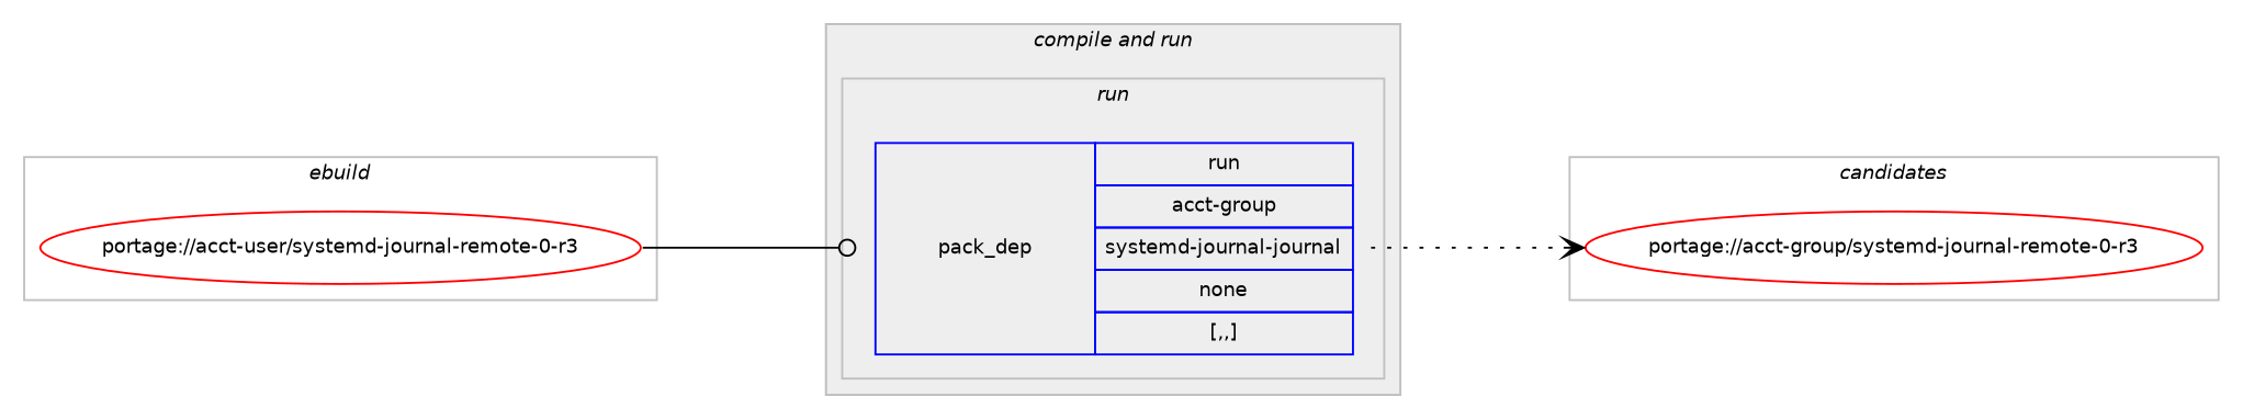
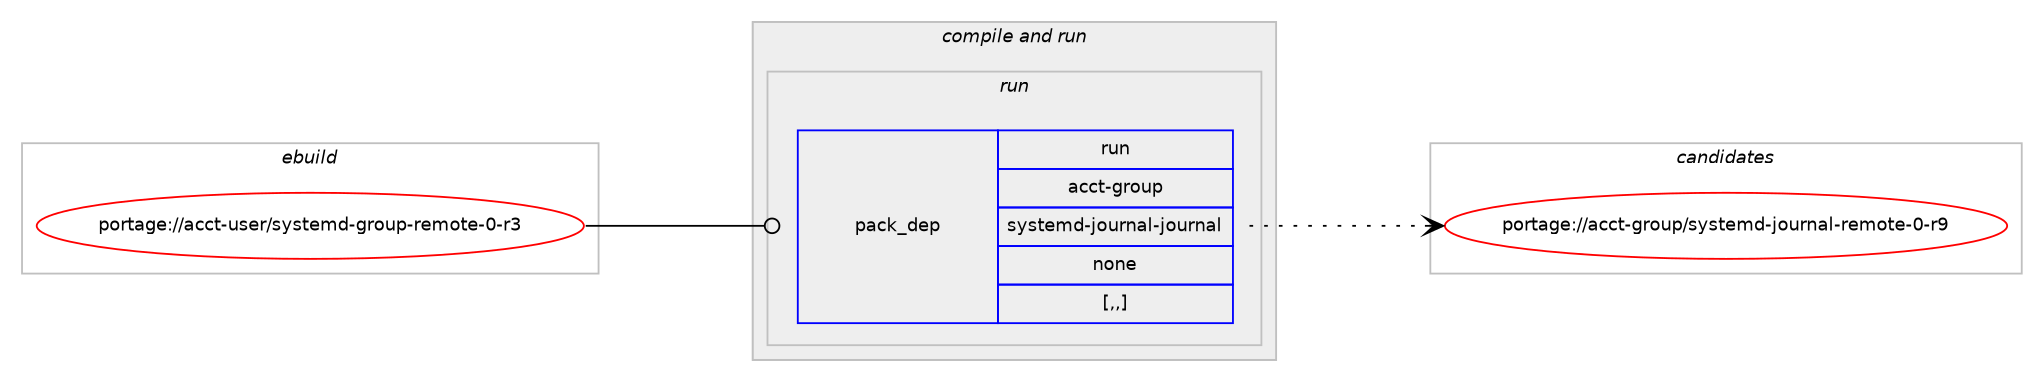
  digraph {
    compound=true
    concentrate=true
    fontname=Helvetica
    fontsize=10
    newrank=true
    rankdir=LR
    ranksep=1.5
    node [color=red fontname=Helvetica fontsize=10]
    edge [headport=w tailport=e]
-   n1 [label="portage://acct-user/systemd-journal-remote-0-r3" width=4]
+   n1 [label="portage://acct-user/systemd-group-remote-0-r3" width=4]
    n2 [color=blue label=<<TABLE BORDER="0" CELLBORDER="1" CELLSPACING="0" CELLPADDING="4" WIDTH="220"><TR><TD ROWSPAN="6" CELLPADDING="30">pack_dep</TD></TR><TR><TD WIDTH="110">run</TD></TR><TR><TD>acct-group</TD></TR><TR><TD>systemd-journal-journal</TD></TR><TR><TD>none</TD></TR><TR><TD>[,,]</TD></TR></TABLE>> shape=none]
-   n3 [label="portage://acct-group/systemd-journal-remote-0-r3" width=4]
+   n3 [label="portage://acct-group/systemd-journal-remote-0-r9" width=4]
    subgraph cluster_1 {
      color=gray
      label=<<i>ebuild</i>>
      n1
    }
    subgraph cluster_2 {
      color=gray
      label=<<i>dependencies</i>>
      subgraph cluster_3 {
        color=gray
        fillcolor="#eeeeee"
        label=<<i>compile</i>>
        style=filled
      }
      subgraph cluster_4 {
        color=gray
        fillcolor="#eeeeee"
        label=<<i>compile and run</i>>
        style=filled
      }
      subgraph cluster_5 {
        color=gray
        fillcolor="#eeeeee"
        label=<<i>run</i>>
        style=filled
        subgraph sub_6 {
          color=gray
          fillcolor="#eeeeee"
          label=<<i>run</i>>
          style=filled
          n2
        }
      }
    }
    subgraph cluster_7 {
      color=gray
      label=<<i>candidates</i>>
      rank=same
      subgraph sub_8 {
        color=black
        label=<<i>candidates</i>>
        nodesep=1
        rank=same
        n3
      }
    }
    n1 -> n2 [arrowhead=odot style=solid weight=20]
    n2 -> n3 [arrowhead=vee style=dotted weight=100]
  }
